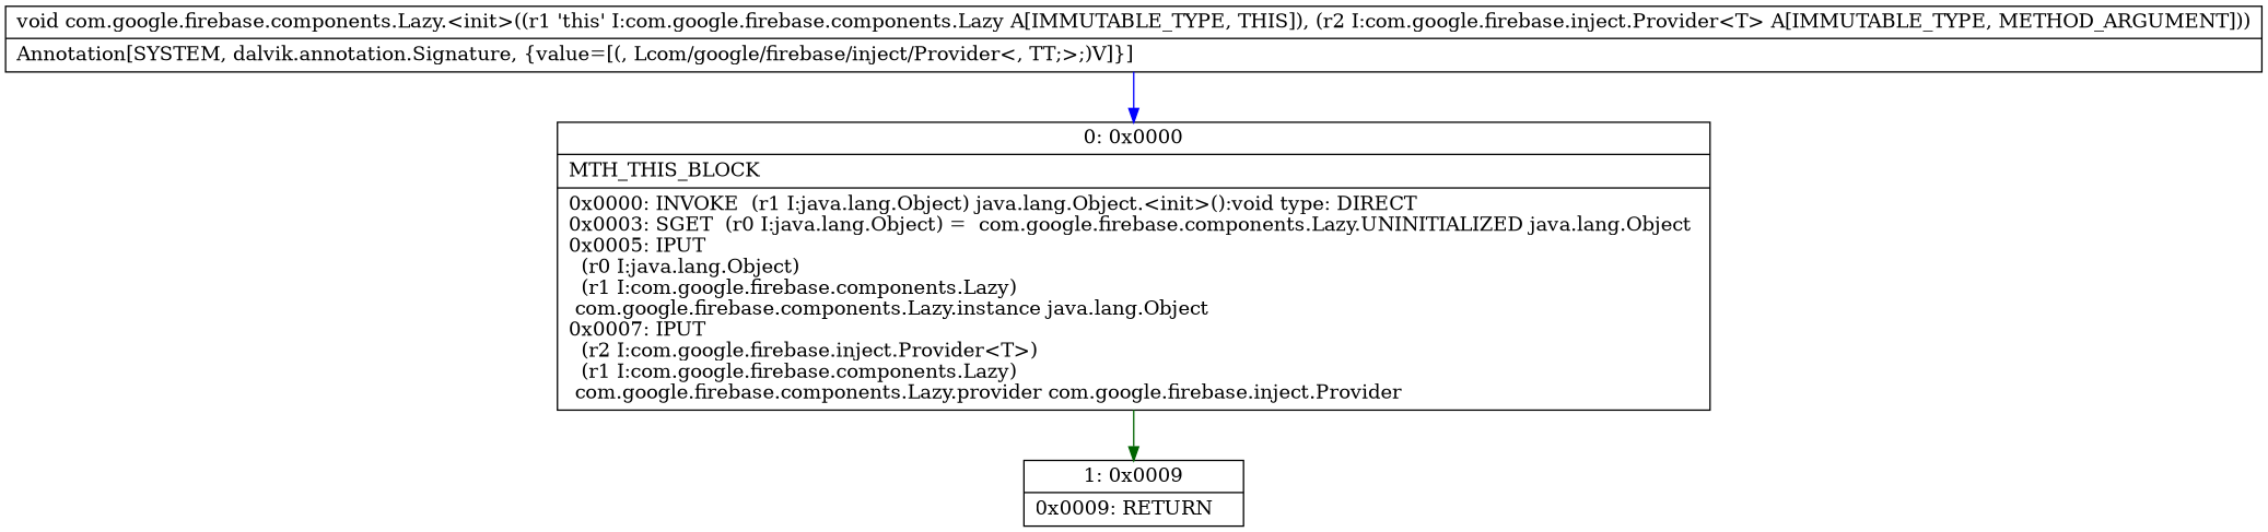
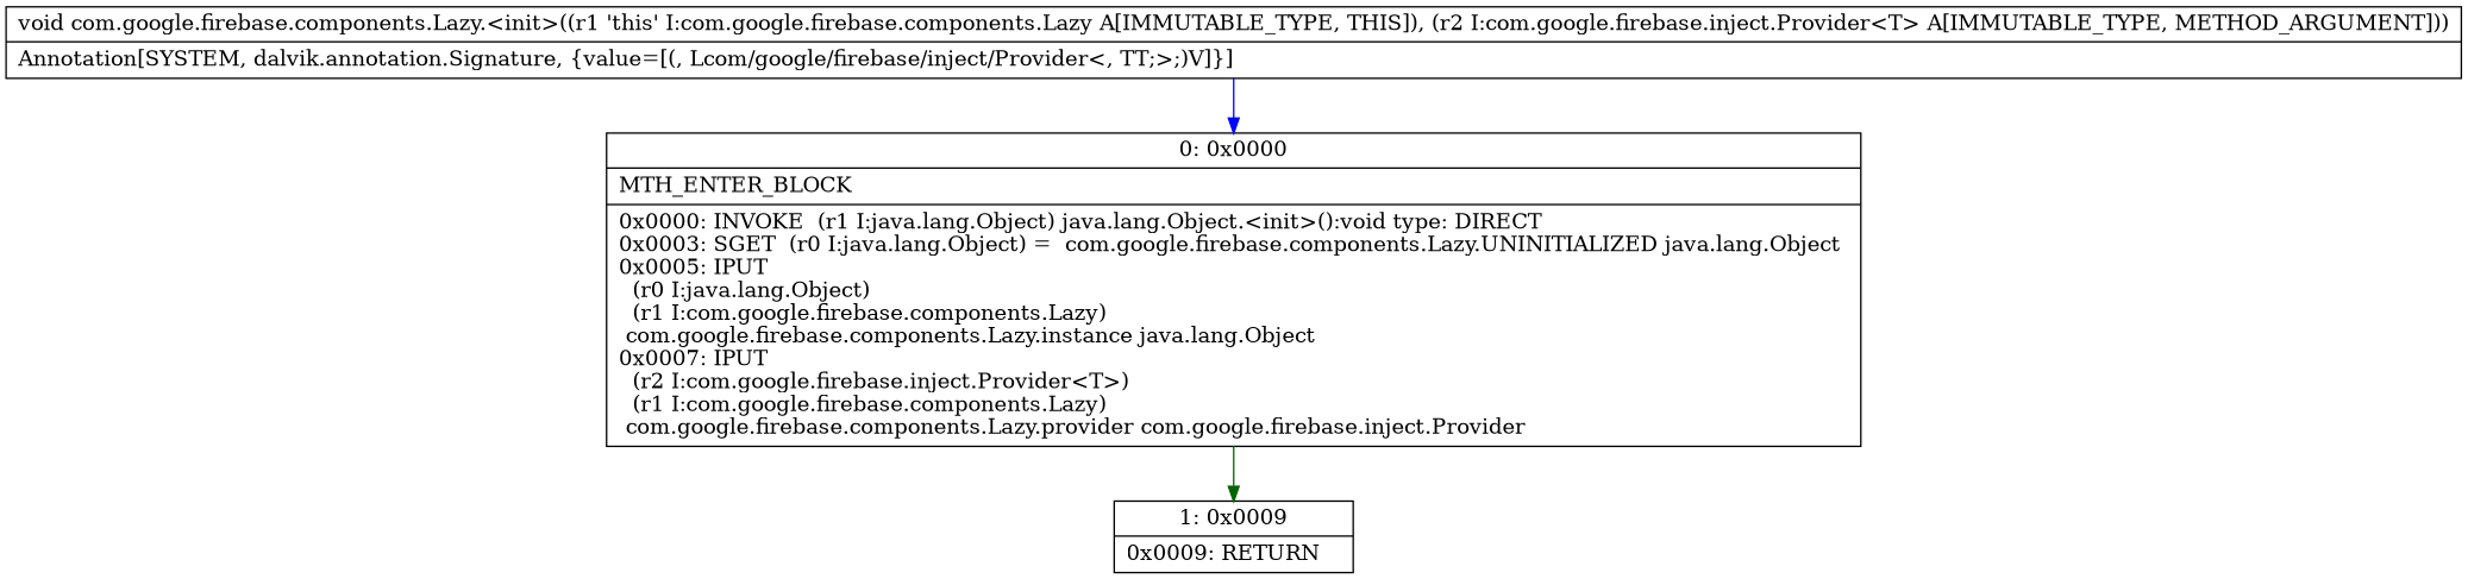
  digraph {
    node [shape=record]
-   n1 [label="{0\:\ 0x0000|MTH_THIS_BLOCK\l|0x0000: INVOKE  (r1 I:java.lang.Object) java.lang.Object.\<init\>():void type: DIRECT \l0x0003: SGET  (r0 I:java.lang.Object) =  com.google.firebase.components.Lazy.UNINITIALIZED java.lang.Object \l0x0005: IPUT  \l  (r0 I:java.lang.Object)\l  (r1 I:com.google.firebase.components.Lazy)\l com.google.firebase.components.Lazy.instance java.lang.Object \l0x0007: IPUT  \l  (r2 I:com.google.firebase.inject.Provider\<T\>)\l  (r1 I:com.google.firebase.components.Lazy)\l com.google.firebase.components.Lazy.provider com.google.firebase.inject.Provider \l}"]
+   n1 [label="{0\:\ 0x0000|MTH_ENTER_BLOCK\l|0x0000: INVOKE  (r1 I:java.lang.Object) java.lang.Object.\<init\>():void type: DIRECT \l0x0003: SGET  (r0 I:java.lang.Object) =  com.google.firebase.components.Lazy.UNINITIALIZED java.lang.Object \l0x0005: IPUT  \l  (r0 I:java.lang.Object)\l  (r1 I:com.google.firebase.components.Lazy)\l com.google.firebase.components.Lazy.instance java.lang.Object \l0x0007: IPUT  \l  (r2 I:com.google.firebase.inject.Provider\<T\>)\l  (r1 I:com.google.firebase.components.Lazy)\l com.google.firebase.components.Lazy.provider com.google.firebase.inject.Provider \l}"]
    n2 [label="{1\:\ 0x0009|0x0009: RETURN   \l}"]
    n3 [label="{void com.google.firebase.components.Lazy.\<init\>((r1 'this' I:com.google.firebase.components.Lazy A[IMMUTABLE_TYPE, THIS]), (r2 I:com.google.firebase.inject.Provider\<T\> A[IMMUTABLE_TYPE, METHOD_ARGUMENT]))  | Annotation[SYSTEM, dalvik.annotation.Signature, \{value=[(, Lcom\/google\/firebase\/inject\/Provider\<, TT;\>;)V]\}]\l}"]
    n1 -> n2 [color=darkgreen]
    n3 -> n1 [color=blue]
  }
